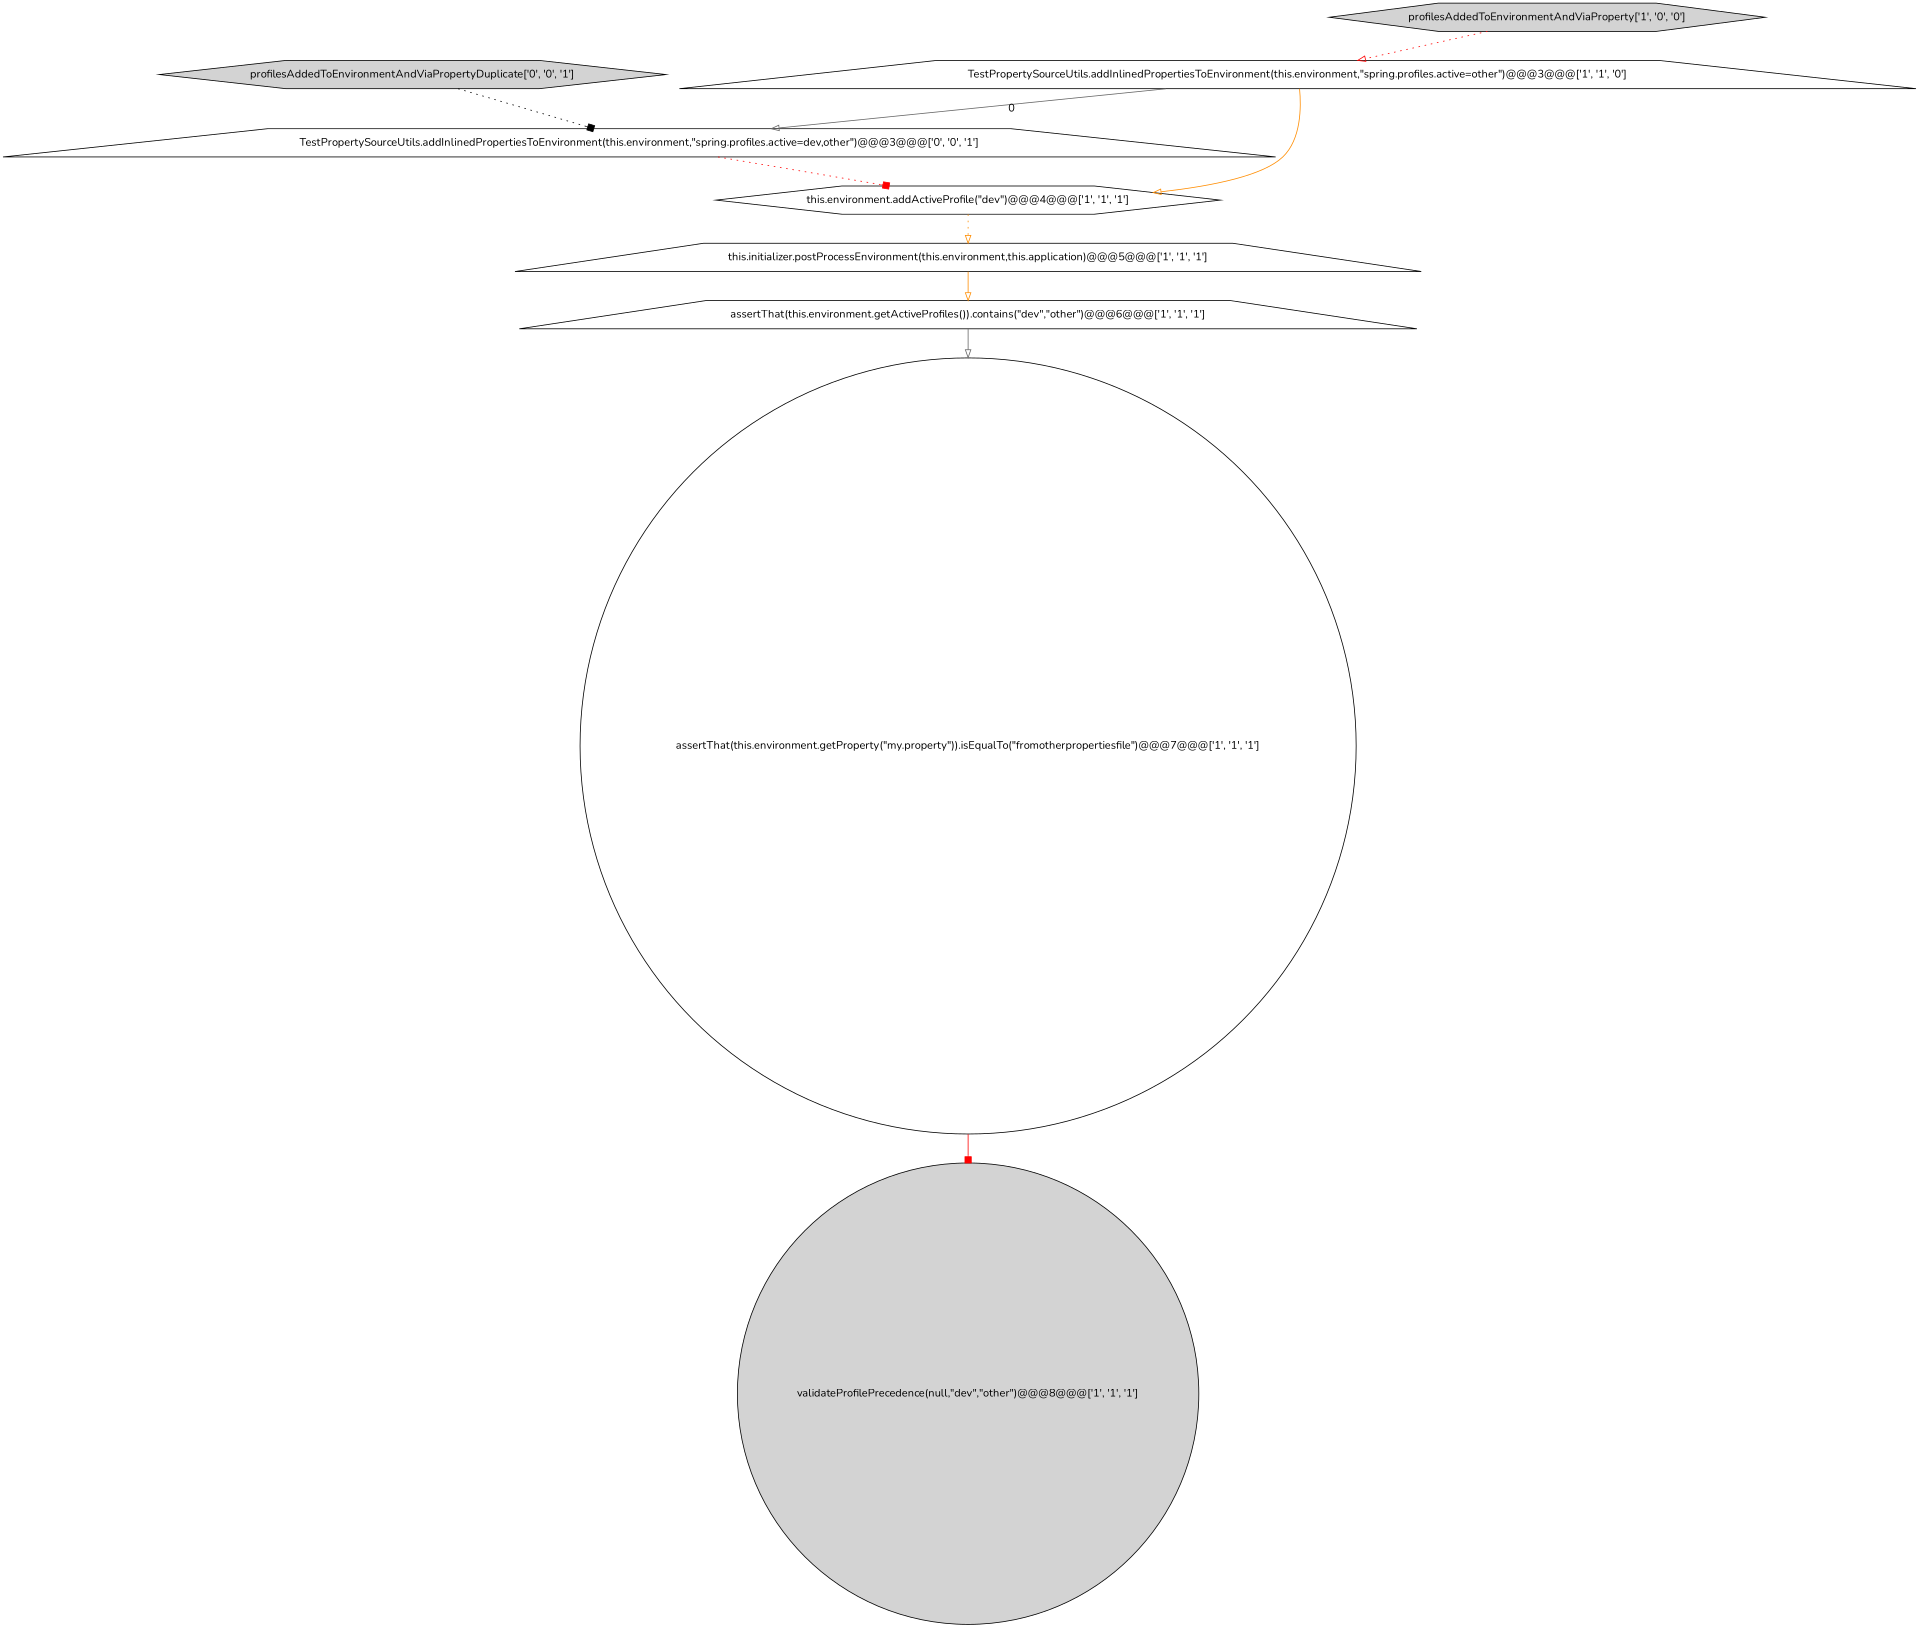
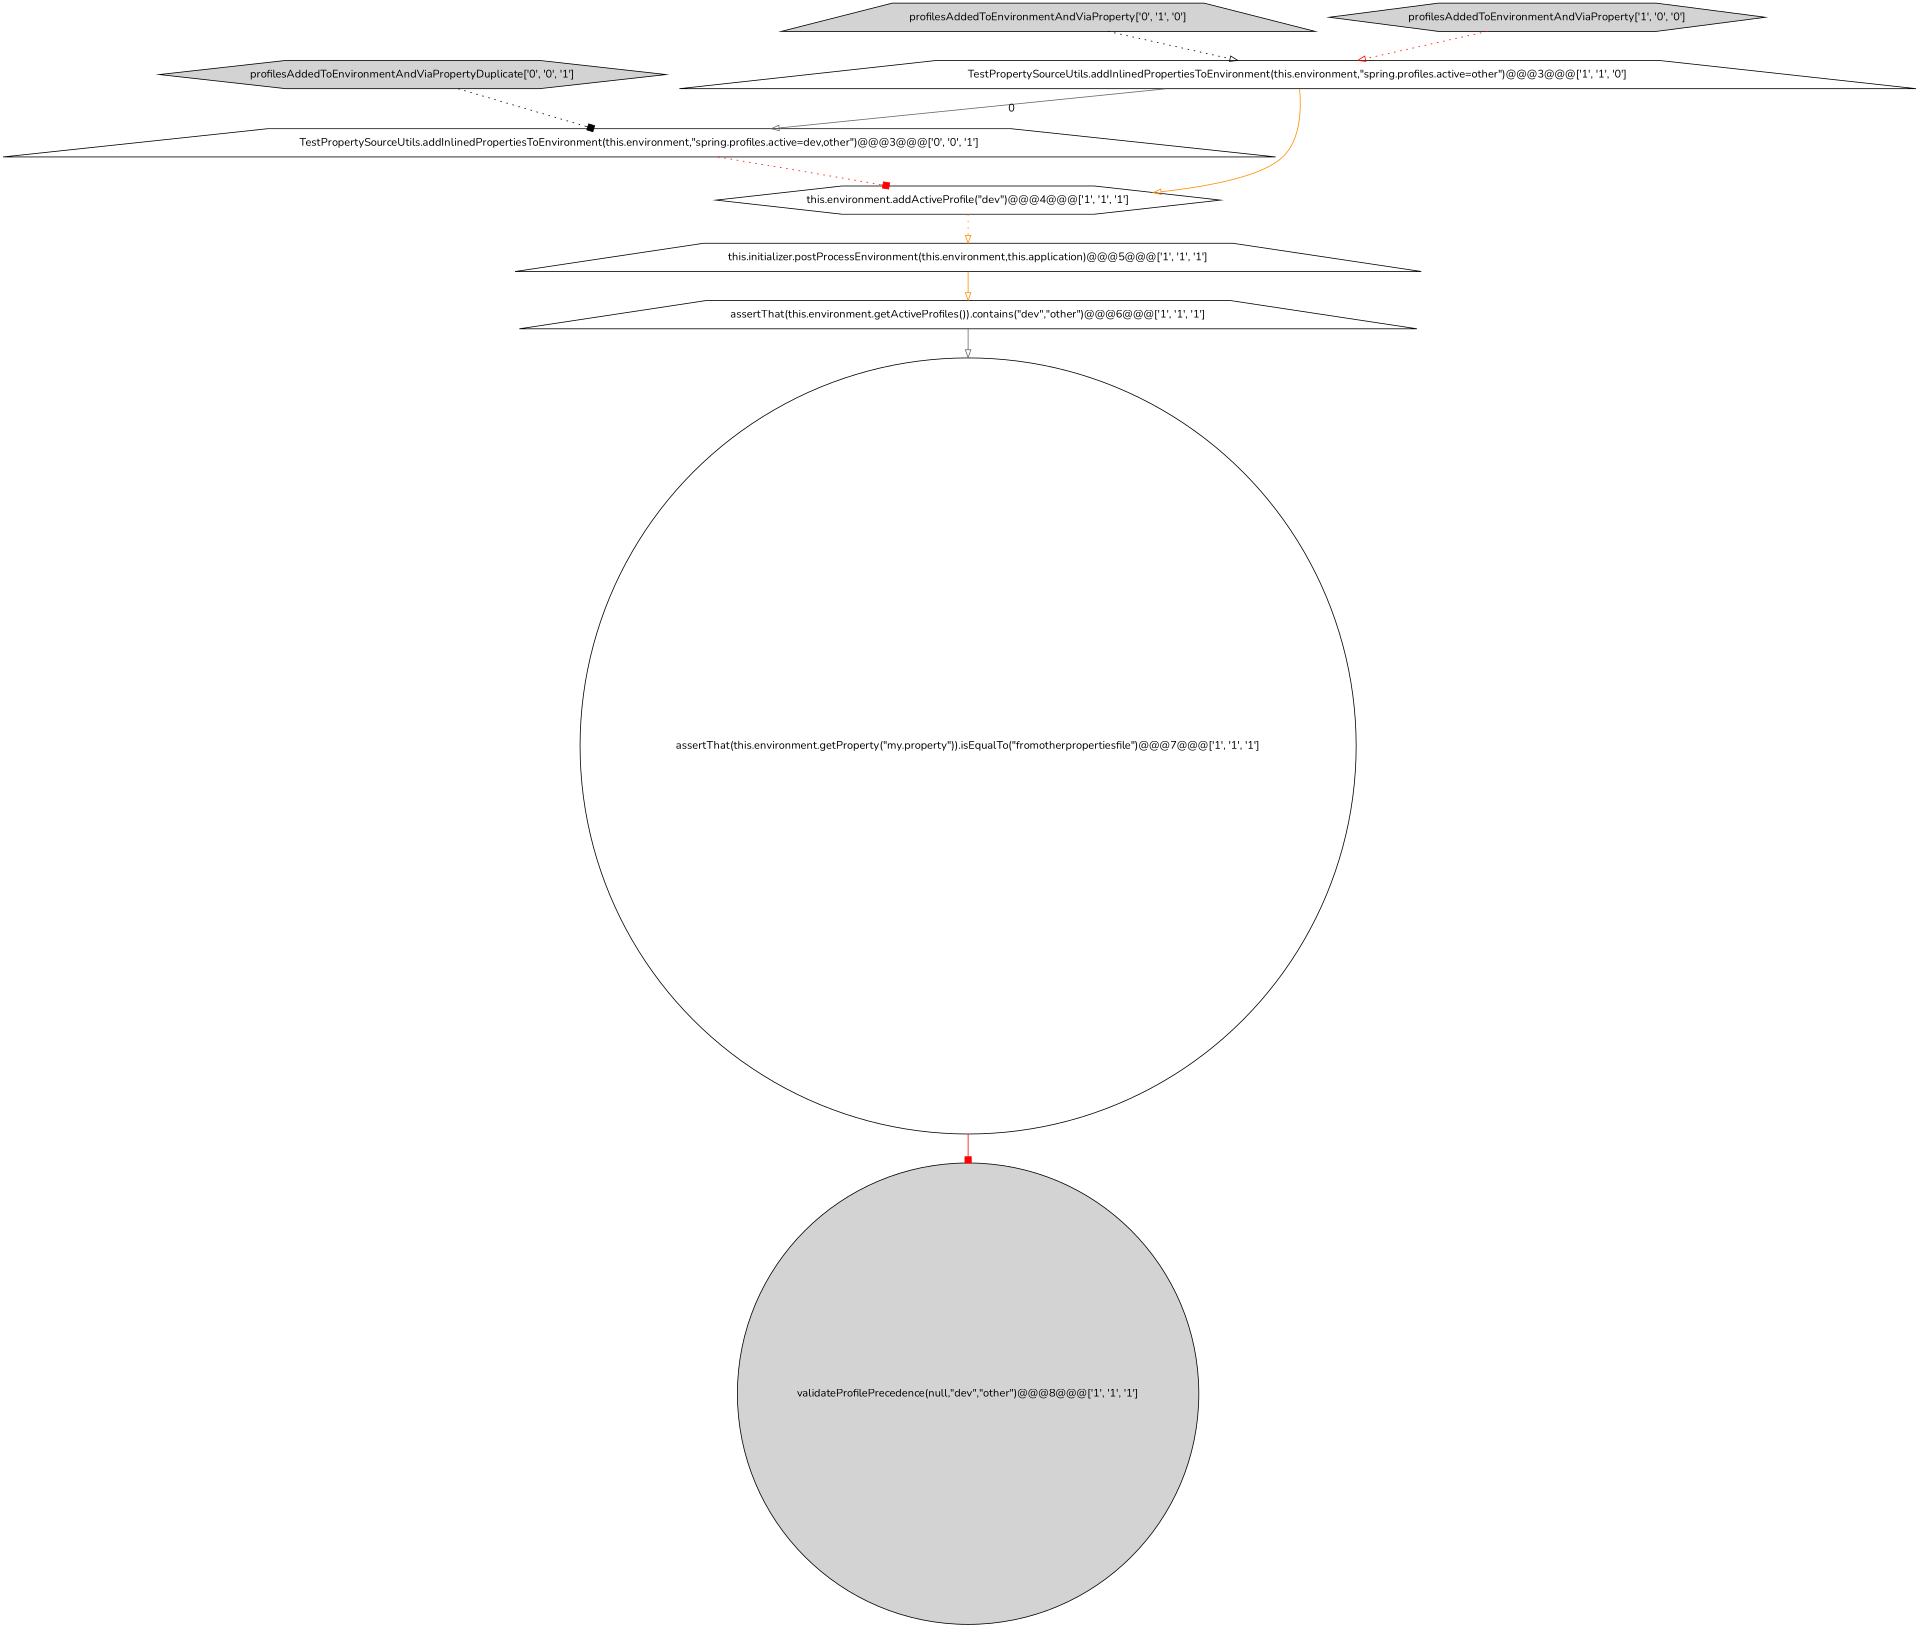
  digraph {
    fontname=Nunito
    node [fillcolor=white shape=trapezium style=filled fontname=Nunito]
    edge [style=dotted color=darkorange arrowhead=onormal fontname=Nunito]
    n1 [label="this.environment.addActiveProfile(\"dev\")@@@4@@@['1', '1', '1']" shape=hexagon]
    n2 [label="this.initializer.postProcessEnvironment(this.environment,this.application)@@@5@@@['1', '1', '1']"]
    n3 [fillcolor=lightgray label="validateProfilePrecedence(null,\"dev\",\"other\")@@@8@@@['1', '1', '1']" shape=circle]
+   n4 [fillcolor=lightgray label="profilesAddedToEnvironmentAndViaProperty['0', '1', '0']"]
    n5 [label="TestPropertySourceUtils.addInlinedPropertiesToEnvironment(this.environment,\"spring.profiles.active=other\")@@@3@@@['1', '1', '0']"]
    n6 [label="TestPropertySourceUtils.addInlinedPropertiesToEnvironment(this.environment,\"spring.profiles.active=dev,other\")@@@3@@@['0', '0', '1']"]
    n7 [label="assertThat(this.environment.getActiveProfiles()).contains(\"dev\",\"other\")@@@6@@@['1', '1', '1']"]
    n8 [fillcolor=lightgray label="profilesAddedToEnvironmentAndViaPropertyDuplicate['0', '0', '1']" shape=hexagon]
    n9 [label="assertThat(this.environment.getProperty(\"my.property\")).isEqualTo(\"fromotherpropertiesfile\")@@@7@@@['1', '1', '1']" shape=circle]
    n10 [fillcolor=lightgray label="profilesAddedToEnvironmentAndViaProperty['1', '0', '0']" shape=hexagon]
    n1 -> n2
    n2 -> n7 [style=solid]
+   n4 -> n5 [color=black]
    n5 -> n1 [style=solid]
    n5 -> n6 [label=0 style=solid color=gray40]
    n6 -> n1 [color=red arrowhead=box]
    n7 -> n9 [style=solid color=gray40]
    n8 -> n6 [color=black arrowhead=box]
    n9 -> n3 [style=solid color=red arrowhead=box]
    n10 -> n5 [color=red]
  }
